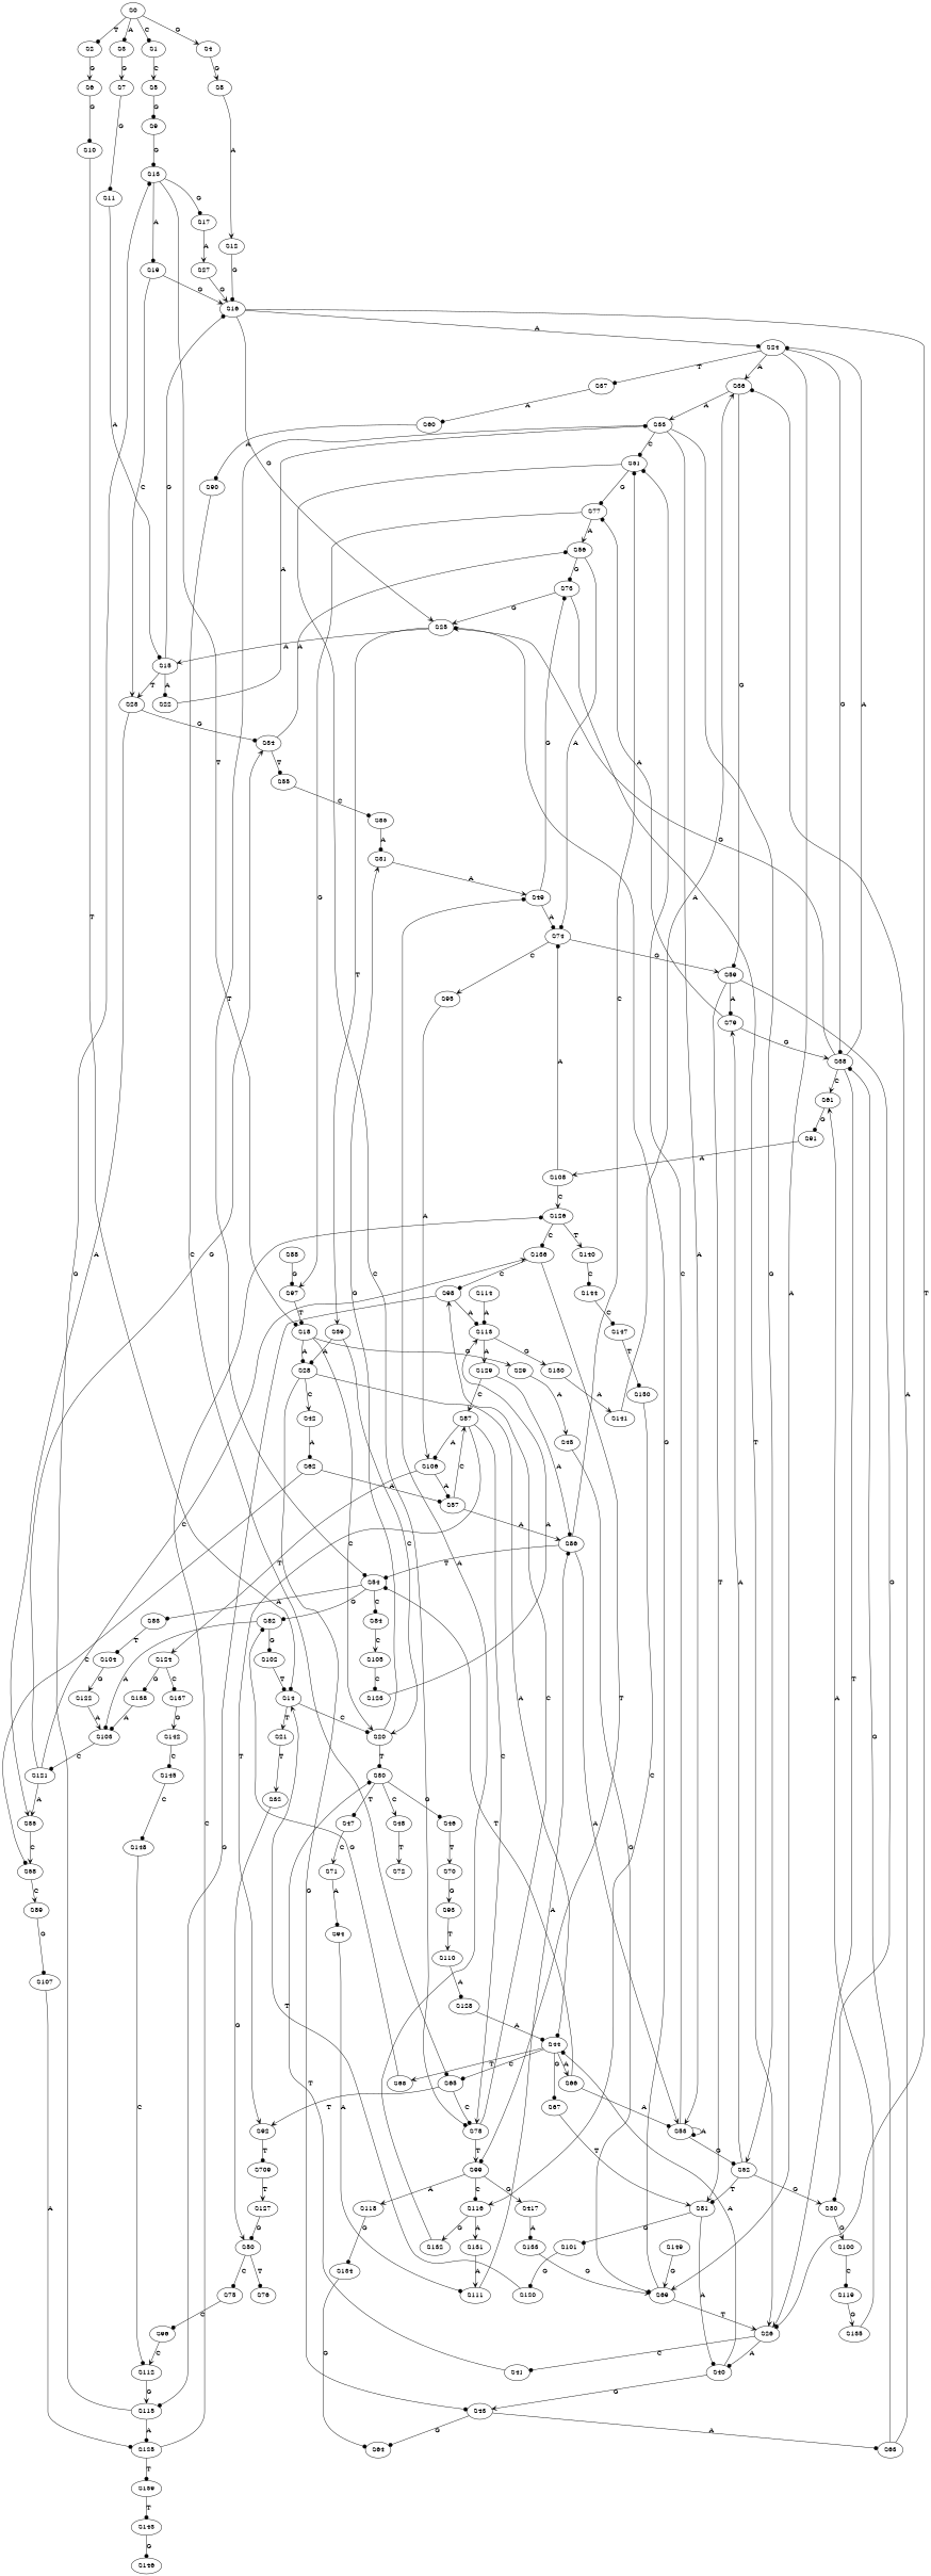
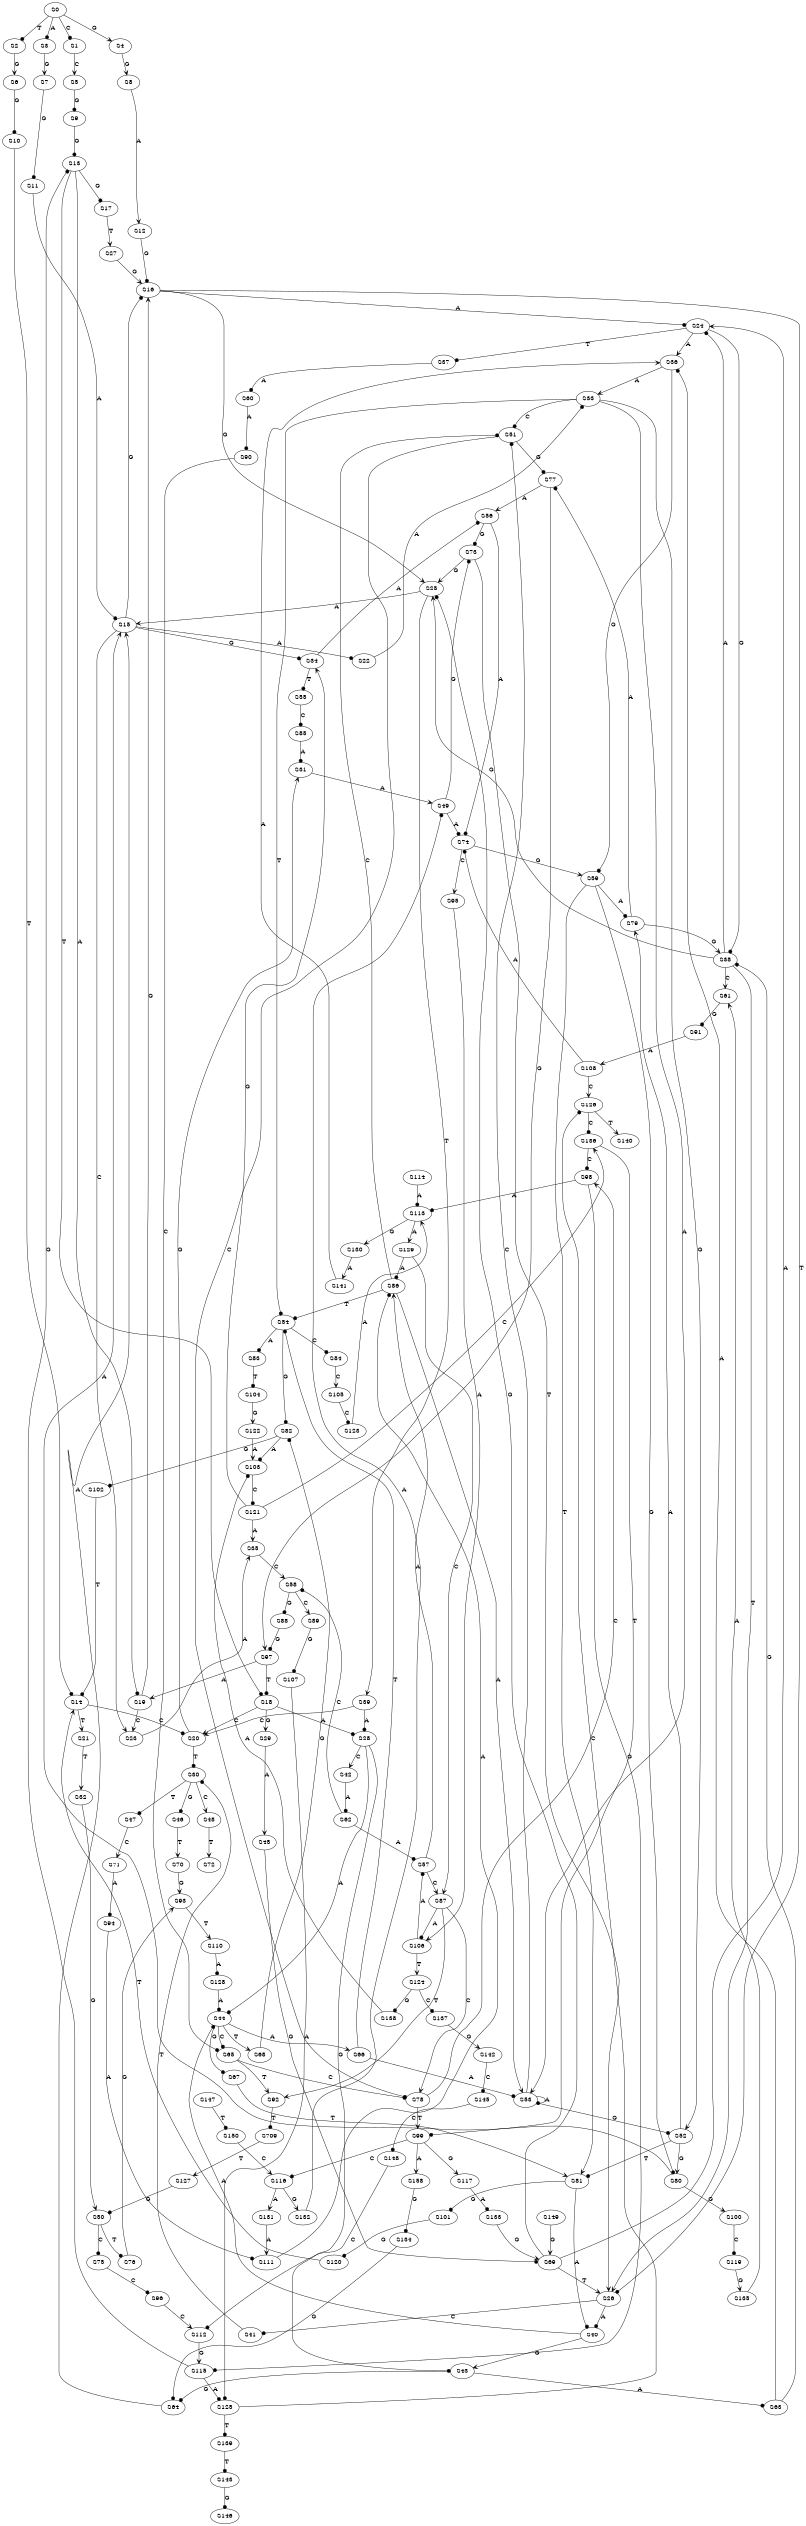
  strict digraph {
    edge [arrowhead=dot]
    S0
    S1
    S2
    S3
    S4
    S5
    S6
    S7
    S8
    S9
    S10
    S11
    S12
    S13
    S14
    S15
    S16
    S17
    S18
    S19
    S20
    S21
    S22
    S23
    S24
    S25
    S26
    S27
    S28
    S29
    S30
    S31
    S32
    S33
    S34
    S35
    S36
    S37
    S38
    S39
    S40
    S41
    S42
    S43
    S44
    S45
    S46
    S47
    S48
    S49
    S50
    S51
    S52
    S53
    S54
    S55
    S56
    S58
    S59
    S60
    S61
    S62
    S63
    S64
    S65
    S66
    S67
    S68
    S69
    S70
    S71
    S72
    S73
    S74
    S75
    S76
    S77
    S78
    S79
    S80
    S81
    S82
    S83
    S84
    S85
    S57
    S86
    S87
    S88
    S89
    S90
    S91
    S92
    S93
    S94
    S95
    S96
    S97
    S98
    S99
    S100
    S101
    S102
    S103
    S104
    S105
    S106
    S107
    S108
    n110 [label=S709]
    S110
    S111
    S112
    S113
    S115
    S116
-   S117 [label=S417]
-   S118
+   S117
+   S118 [label=S158]
    S119
    S120
    S121
    S122
    S123
    S124
    S125
    S126
    S127
    S128
    S129
    S130
    S114
    S131
    S132
    S133
    S134
    S135
    S136
    S137
    S138
    S139
    S140
    S141
    S142
    S143
-   S144
    S145
    S146
    S147
    S148
    S150
    S149
    S0 -> S1 [label=C]
    S0 -> S2 [label=T]
    S0 -> S3 [label=A]
    S0 -> S4 [arrowhead=vee label=G]
    S1 -> S5 [arrowhead=vee label=C]
    S2 -> S6 [arrowhead=vee label=G]
    S3 -> S7 [arrowhead=vee label=G]
    S4 -> S8 [arrowhead=vee label=G]
    S5 -> S9 [label=G]
    S6 -> S10 [label=G]
    S7 -> S11 [label=G]
    S8 -> S12 [arrowhead=vee label=A]
    S9 -> S13 [label=G]
    S10 -> S14 [label=T]
    S11 -> S15 [label=A]
    S12 -> S16 [label=G]
    S13 -> S17 [label=G]
    S13 -> S18 [label=T]
    S13 -> S19 [label=A]
    S14 -> S20 [label=C]
    S14 -> S21 [arrowhead=vee label=T]
    S15 -> S16 [label=G]
    S15 -> S22 [label=A]
-   S15 -> S23 [arrowhead=vee label=T]
+   S15 -> S23 [arrowhead=vee label=C]
    S16 -> S24 [label=A]
    S16 -> S25 [arrowhead=vee label=G]
    S16 -> S26 [label=T]
-   S17 -> S27 [arrowhead=vee label=A]
+   S17 -> S27 [arrowhead=vee label=T]
    S18 -> S20 [arrowhead=vee label=C]
    S18 -> S28 [label=A]
    S18 -> S29 [arrowhead=vee label=G]
    S19 -> S16 [arrowhead=vee label=G]
    S19 -> S23 [arrowhead=vee label=C]
    S20 -> S30 [label=T]
    S20 -> S31 [arrowhead=vee label=G]
    S21 -> S32 [arrowhead=vee label=T]
    S22 -> S33 [label=A]
-   S23 -> S34 [label=G]
+   S15 -> S34 [label=G]
    S23 -> S35 [arrowhead=vee label=A]
    S24 -> S36 [arrowhead=vee label=A]
    S24 -> S37 [label=T]
    S24 -> S38 [label=G]
    S25 -> S15 [arrowhead=vee label=A]
    S25 -> S39 [arrowhead=vee label=T]
    S26 -> S40 [label=A]
    S26 -> S41 [label=C]
    S27 -> S16 [arrowhead=vee label=G]
    S28 -> S42 [arrowhead=vee label=C]
    S28 -> S43 [label=G]
    S28 -> S44 [label=A]
    S29 -> S45 [arrowhead=vee label=A]
    S30 -> S46 [label=G]
    S30 -> S47 [label=T]
    S30 -> S48 [arrowhead=vee label=C]
    S31 -> S49 [arrowhead=vee label=A]
    S32 -> S50 [arrowhead=vee label=G]
    S33 -> S51 [label=C]
    S33 -> S52 [arrowhead=vee label=G]
    S33 -> S53 [arrowhead=vee label=A]
    S33 -> S54 [label=T]
    S34 -> S55 [label=T]
    S34 -> S56 [label=A]
    S35 -> S58 [arrowhead=vee label=C]
    S36 -> S33 [arrowhead=vee label=A]
    S36 -> S59 [label=G]
    S37 -> S60 [label=A]
    S38 -> S24 [label=A]
    S38 -> S25 [arrowhead=vee label=G]
    S38 -> S26 [arrowhead=vee label=T]
    S38 -> S61 [arrowhead=vee label=C]
    S39 -> S20 [arrowhead=vee label=C]
    S39 -> S28 [label=A]
    S40 -> S43 [arrowhead=vee label=G]
    S40 -> S44 [label=A]
    S41 -> S30 [label=T]
    S42 -> S62 [label=A]
    S43 -> S63 [label=A]
    S43 -> S64 [label=G]
    S44 -> S65 [label=C]
    S44 -> S66 [arrowhead=vee label=A]
    S44 -> S67 [label=G]
    S44 -> S68 [arrowhead=vee label=T]
    S45 -> S69 [label=G]
    S46 -> S70 [arrowhead=vee label=T]
    S47 -> S71 [arrowhead=vee label=C]
    S48 -> S72 [arrowhead=vee label=T]
    S49 -> S73 [label=G]
    S49 -> S74 [label=A]
    S50 -> S75 [label=C]
    S50 -> S76 [label=T]
    S51 -> S77 [label=G]
    S51 -> S78 [label=C]
    S52 -> S79 [arrowhead=vee label=A]
    S52 -> S80 [arrowhead=vee label=G]
    S52 -> S81 [label=T]
    S53 -> S51 [label=C]
    S53 -> S52 [label=G]
    S53 -> S53 [label=A]
    S54 -> S82 [label=G]
    S54 -> S83 [label=A]
    S54 -> S84 [label=C]
    S55 -> S85 [label=C]
    S56 -> S73 [label=G]
    S56 -> S74 [label=A]
+   S58 -> S88 [label=G]
    S58 -> S89 [arrowhead=vee label=C]
    S59 -> S79 [label=A]
    S59 -> S80 [label=G]
    S59 -> S81 [arrowhead=vee label=T]
    S60 -> S90 [label=A]
    S61 -> S91 [label=G]
    S62 -> S58 [label=C]
    S62 -> S57 [label=A]
    S63 -> S36 [label=A]
    S63 -> S38 [label=G]
+   S64 -> S15 [arrowhead=vee label=A]
    S65 -> S78 [label=C]
    S65 -> S92 [arrowhead=vee label=T]
    S66 -> S53 [label=A]
    S66 -> S54 [label=T]
    S67 -> S81 [arrowhead=vee label=T]
    S68 -> S82 [label=G]
-   S24 -> S69 [arrowhead=vee label=A]
+   S69 -> S24 [arrowhead=vee label=A]
    S69 -> S25 [label=G]
    S69 -> S26 [arrowhead=vee label=T]
    S70 -> S93 [arrowhead=vee label=G]
    S71 -> S94 [label=A]
    S73 -> S25 [arrowhead=vee label=G]
    S73 -> S26 [arrowhead=vee label=T]
    S74 -> S59 [arrowhead=vee label=G]
    S74 -> S95 [arrowhead=vee label=C]
    S75 -> S96 [label=C]
+   S76 -> S93 [arrowhead=vee label=G]
    S77 -> S56 [arrowhead=vee label=A]
    S77 -> S97 [arrowhead=vee label=G]
    S78 -> S98 [arrowhead=vee label=C]
    S78 -> S99 [arrowhead=vee label=T]
    S79 -> S38 [arrowhead=vee label=G]
    S79 -> S77 [label=A]
+   S80 -> S15 [arrowhead=vee label=A]
    S80 -> S100 [arrowhead=vee label=G]
    S81 -> S40 [label=A]
    S81 -> S101 [label=G]
    S82 -> S102 [label=G]
    S82 -> S103 [label=A]
    S83 -> S104 [label=T]
    S84 -> S105 [arrowhead=vee label=C]
    S85 -> S31 [label=A]
    S57 -> S86 [arrowhead=vee label=A]
    S57 -> S87 [arrowhead=vee label=C]
    S86 -> S51 [label=C]
    S86 -> S53 [arrowhead=vee label=A]
    S86 -> S54 [label=T]
    S87 -> S78 [arrowhead=vee label=C]
    S87 -> S92 [arrowhead=vee label=T]
    S87 -> S106 [label=A]
    S88 -> S97 [label=G]
    S89 -> S107 [label=G]
    S90 -> S65 [label=C]
    S91 -> S108 [arrowhead=vee label=A]
    S92 -> n110 [label=T]
    S93 -> S110 [arrowhead=vee label=T]
    S94 -> S111 [label=A]
    S95 -> S106 [arrowhead=vee label=A]
    S96 -> S112 [arrowhead=vee label=C]
    S97 -> S18 [label=T]
+   S97 -> S19 [arrowhead=vee label=A]
    S98 -> S113 [label=A]
    S98 -> S115 [label=G]
    S99 -> S116 [label=C]
    S99 -> S117 [arrowhead=vee label=G]
    S99 -> S118 [arrowhead=vee label=A]
    S100 -> S119 [label=C]
    S101 -> S120 [label=G]
    S102 -> S14 [label=T]
    S103 -> S121 [label=C]
    S104 -> S122 [arrowhead=vee label=G]
    S105 -> S123 [label=C]
    S106 -> S57 [label=A]
    S106 -> S124 [arrowhead=vee label=T]
    S107 -> S125 [label=A]
    S108 -> S74 [label=A]
    S108 -> S126 [arrowhead=vee label=C]
    n110 -> S127 [arrowhead=vee label=T]
    S110 -> S128 [label=A]
    S111 -> S86 [label=A]
    S112 -> S115 [arrowhead=vee label=G]
    S113 -> S129 [arrowhead=vee label=A]
    S113 -> S130 [arrowhead=vee label=G]
    S115 -> S13 [label=G]
    S115 -> S125 [label=A]
    S116 -> S131 [arrowhead=vee label=A]
    S116 -> S132 [arrowhead=vee label=G]
    S117 -> S133 [label=A]
    S118 -> S134 [label=G]
    S119 -> S135 [arrowhead=vee label=G]
    S120 -> S14 [arrowhead=vee label=T]
    S121 -> S34 [arrowhead=vee label=G]
    S121 -> S35 [arrowhead=vee label=A]
    S121 -> S136 [arrowhead=vee label=C]
    S122 -> S103 [arrowhead=vee label=A]
    S123 -> S113 [arrowhead=vee label=A]
    S124 -> S137 [label=C]
    S124 -> S138 [label=G]
    S125 -> S126 [label=C]
    S125 -> S139 [label=T]
    S126 -> S136 [label=C]
    S126 -> S140 [arrowhead=vee label=T]
    S127 -> S50 [label=G]
    S128 -> S44 [label=A]
    S129 -> S86 [label=A]
    S129 -> S87 [arrowhead=vee label=C]
    S130 -> S141 [arrowhead=vee label=A]
    S114 -> S113 [label=A]
    S131 -> S111 [arrowhead=vee label=A]
    S132 -> S49 [label=A]
    S133 -> S69 [arrowhead=vee label=G]
    S134 -> S64 [label=G]
    S135 -> S61 [arrowhead=vee label=A]
    S136 -> S98 [label=C]
    S136 -> S99 [label=T]
    S137 -> S142 [arrowhead=vee label=G]
    S138 -> S103 [label=A]
    S139 -> S143 [label=T]
-   S140 -> S144 [label=C]
    S141 -> S36 [arrowhead=vee label=A]
    S142 -> S145 [label=C]
    S143 -> S146 [label=G]
-   S144 -> S147 [label=C]
    S145 -> S148 [label=C]
    S147 -> S150 [label=T]
    S148 -> S112 [label=C]
    S150 -> S116 [arrowhead=vee label=C]
    S149 -> S69 [arrowhead=vee label=G]
  }
